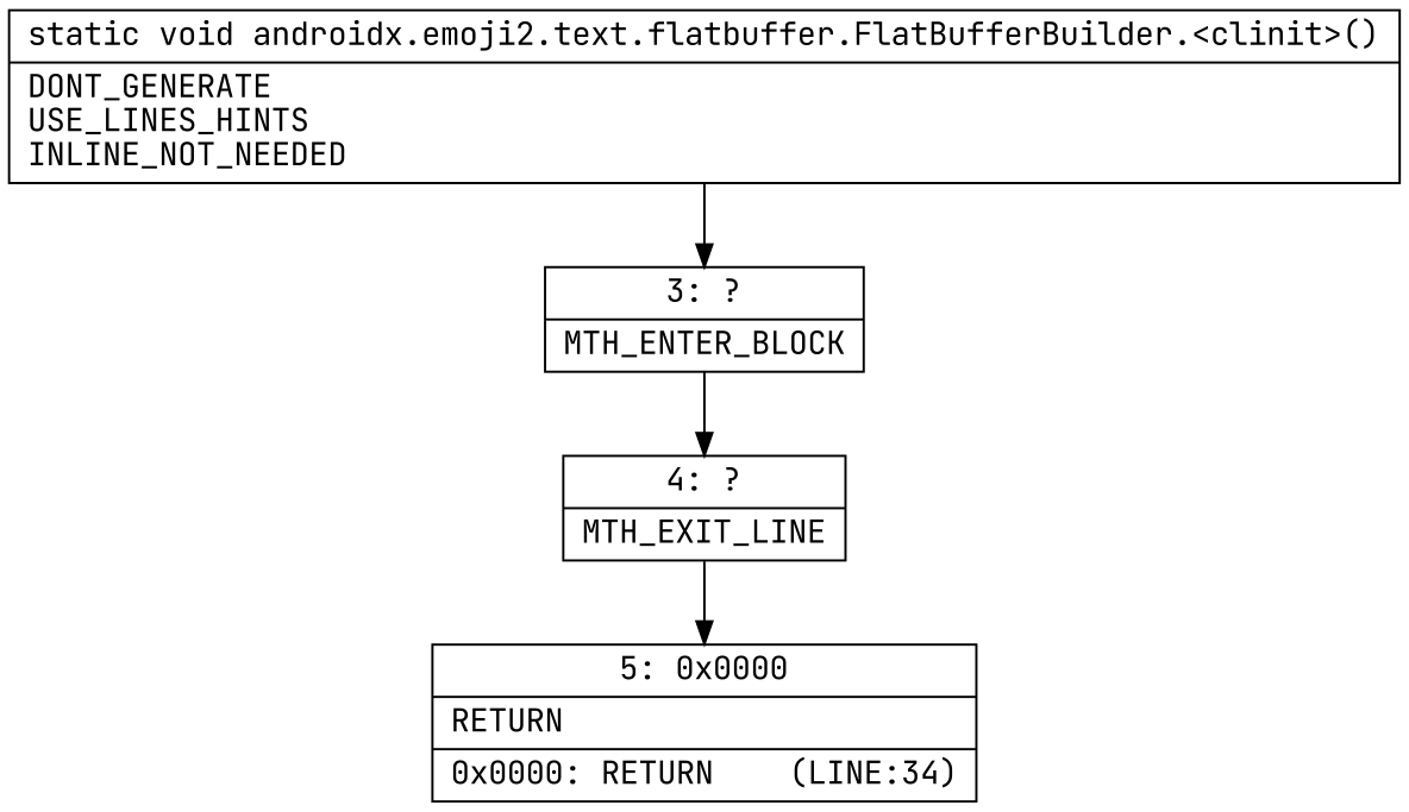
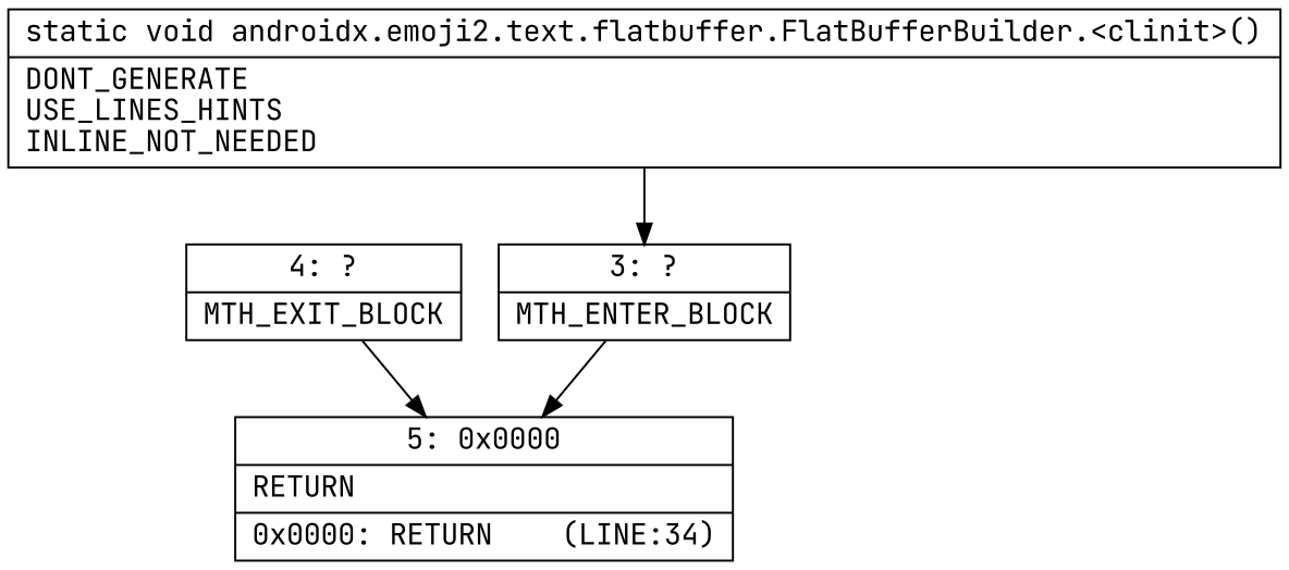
  digraph {
    fontname="JetBrains Mono"
    node [fontname="JetBrains Mono" shape=record]
    edge [fontname="JetBrains Mono"]
    n1 [label="{3\:\ ?|MTH_ENTER_BLOCK\l}"]
    n2 [label="{5\:\ 0x0000|RETURN\l|0x0000: RETURN    (LINE:34)\l}"]
-   n3 [label="{4\:\ ?|MTH_EXIT_LINE\l}"]
+   n3 [label="{4\:\ ?|MTH_EXIT_BLOCK\l}"]
    n4 [label="{static void androidx.emoji2.text.flatbuffer.FlatBufferBuilder.\<clinit\>()  | DONT_GENERATE\lUSE_LINES_HINTS\lINLINE_NOT_NEEDED\l}"]
-   n1 -> n3
+   n1 -> n2
    n3 -> n2
    n4 -> n1
  }
